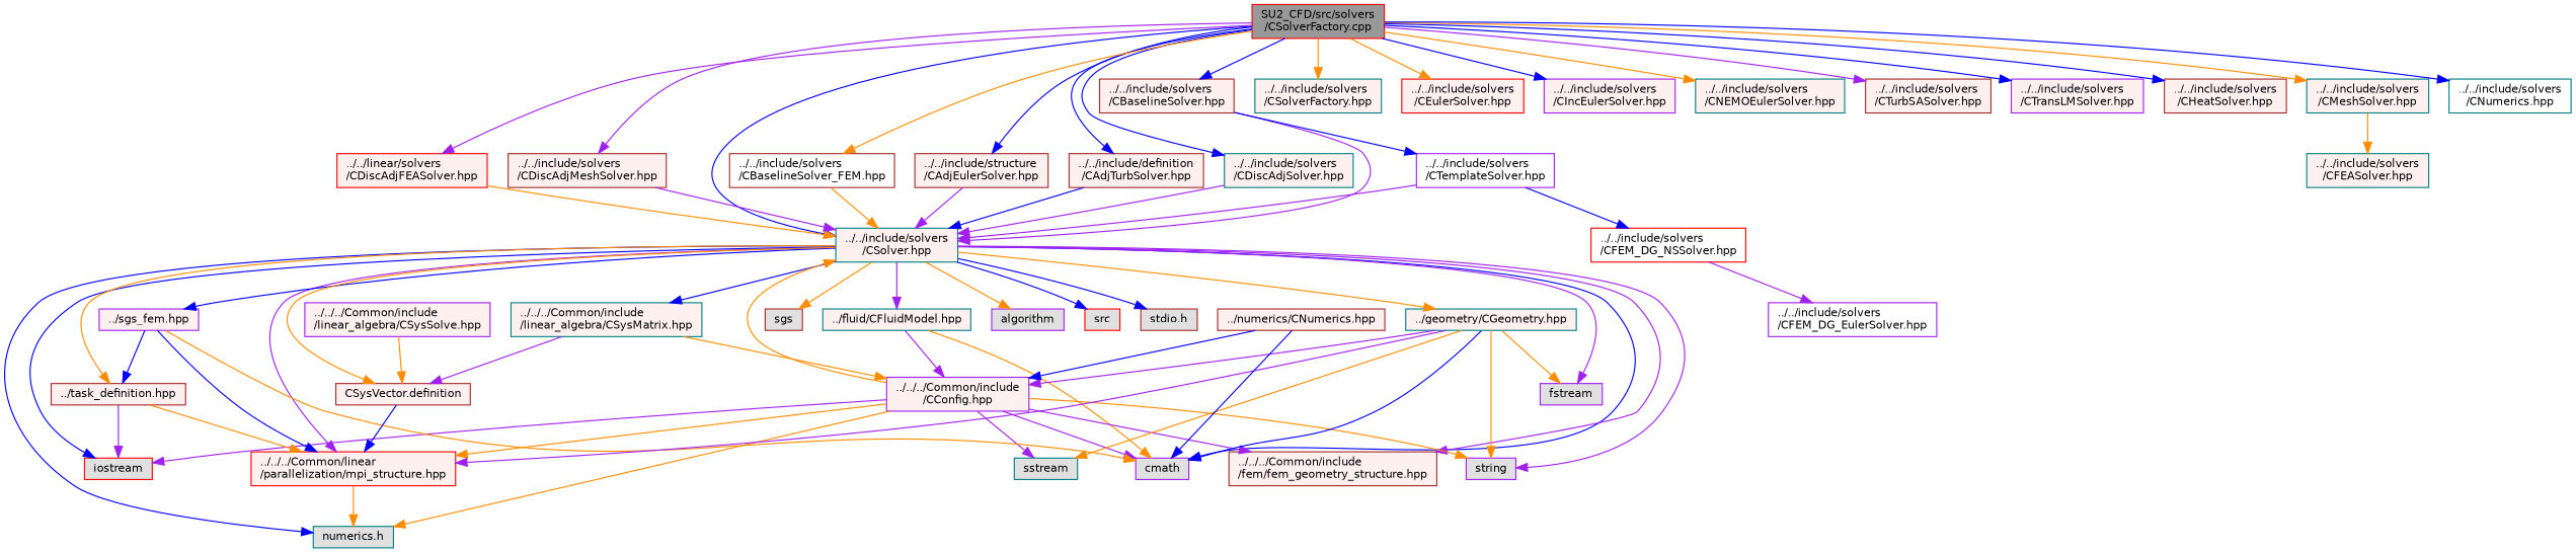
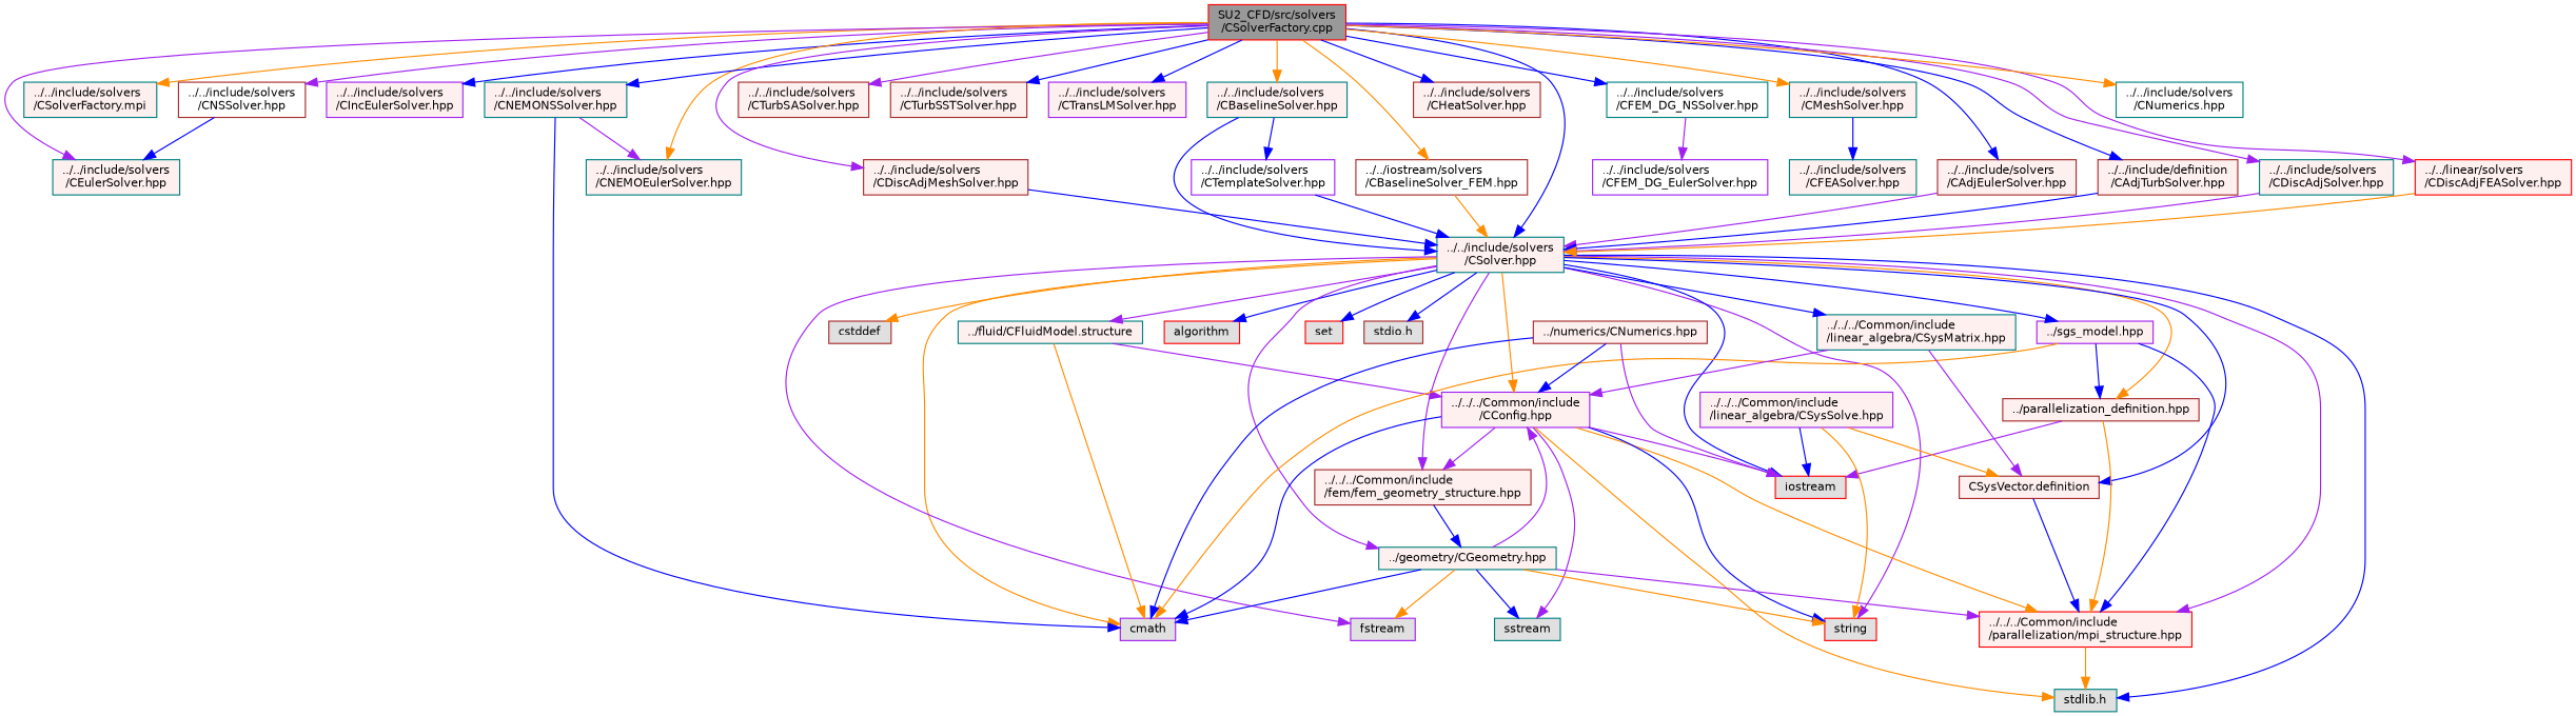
  digraph {
    node [color=teal fillcolor="#FFF0F0" fontname=Helvetica fontsize=10 shape=box style=filled]
    edge [color=darkorange fontname=Helvetica fontsize=10 labelfontname=Helvetica labelfontsize=10 style=solid]
    n1 [color=red fillcolor=grey60 fontcolor=black height=0.2 label="SU2_CFD/src/solvers\l/CSolverFactory.cpp" width=0.4]
    n2 [height=0.2 label="../../include/solvers\l/CSolver.hpp" width=0.4]
-   n3 [height=0.2 label="../../include/solvers\l/CSolverFactory.hpp" width=0.4]
-   n4 [color=red height=0.2 label="../../include/solvers\l/CEulerSolver.hpp" width=0.4]
+   n3 [height=0.2 label="../../include/solvers\l/CSolverFactory.mpi" width=0.4]
+   n4 [height=0.2 label="../../include/solvers\l/CEulerSolver.hpp" width=0.4]
    n5 [color=purple height=0.2 label="../../include/solvers\l/CIncEulerSolver.hpp" width=0.4]
+   n6 [color=brown fillcolor=white height=0.2 label="../../include/solvers\l/CNSSolver.hpp" width=0.4]
    n7 [height=0.2 label="../../include/solvers\l/CNEMOEulerSolver.hpp" width=0.4]
+   n8 [height=0.2 label="../../include/solvers\l/CNEMONSSolver.hpp" width=0.4]
    n9 [color=brown height=0.2 label="../../include/solvers\l/CTurbSASolver.hpp" width=0.4]
+   n10 [color=brown height=0.2 label="../../include/solvers\l/CTurbSSTSolver.hpp" width=0.4]
    n11 [color=purple height=0.2 label="../../include/solvers\l/CTransLMSolver.hpp" width=0.4]
-   n12 [color=brown height=0.2 label="../../include/structure\l/CAdjEulerSolver.hpp" width=0.4]
+   n12 [color=brown height=0.2 label="../../include/solvers\l/CAdjEulerSolver.hpp" width=0.4]
    n13 [color=brown height=0.2 label="../../include/definition\l/CAdjTurbSolver.hpp" width=0.4]
    n14 [color=brown height=0.2 label="../../include/solvers\l/CHeatSolver.hpp" width=0.4]
    n15 [height=0.2 label="../../include/solvers\l/CDiscAdjSolver.hpp" width=0.4]
    n16 [color=red height=0.2 label="../../linear/solvers\l/CDiscAdjFEASolver.hpp" width=0.4]
-   n17 [color=red fillcolor=white height=0.2 label="../../include/solvers\l/CFEM_DG_NSSolver.hpp" width=0.4]
+   n17 [fillcolor=white height=0.2 label="../../include/solvers\l/CFEM_DG_NSSolver.hpp" width=0.4]
    n18 [height=0.2 label="../../include/solvers\l/CMeshSolver.hpp" width=0.4]
    n19 [color=brown height=0.2 label="../../include/solvers\l/CDiscAdjMeshSolver.hpp" width=0.4]
-   n20 [color=brown height=0.2 label="../../include/solvers\l/CBaselineSolver.hpp" width=0.4]
-   n21 [color=brown fillcolor=white height=0.2 label="../../include/solvers\l/CBaselineSolver_FEM.hpp" width=0.4]
+   n20 [height=0.2 label="../../include/solvers\l/CBaselineSolver.hpp" width=0.4]
+   n21 [color=brown fillcolor=white height=0.2 label="../../iostream/solvers\l/CBaselineSolver_FEM.hpp" width=0.4]
    n22 [fillcolor=white height=0.2 label="../../include/solvers\l/CNumerics.hpp" width=0.4]
-   n23 [color=red height=0.2 label="../../../Common/linear\l/parallelization/mpi_structure.hpp" width=0.4]
-   n24 [fillcolor="#E0E0E0" height=0.2 label="numerics.h" width=0.4]
+   n23 [color=red height=0.2 label="../../../Common/include\l/parallelization/mpi_structure.hpp" width=0.4]
+   n24 [fillcolor="#E0E0E0" height=0.2 label="stdlib.h" width=0.4]
    n25 [color=purple fillcolor="#E0E0E0" height=0.2 label=cmath width=0.4]
-   n26 [color=brown fillcolor="#E0E0E0" height=0.2 label=sgs width=0.4]
-   n27 [color=purple fillcolor="#E0E0E0" height=0.2 label=string width=0.4]
+   n26 [color=brown fillcolor="#E0E0E0" height=0.2 label=cstddef width=0.4]
+   n27 [color=red fillcolor="#E0E0E0" height=0.2 label=string width=0.4]
    n28 [color=purple fillcolor="#E0E0E0" height=0.2 label=fstream width=0.4]
-   n29 [color=purple fillcolor="#E0E0E0" height=0.2 label=algorithm width=0.4]
+   n29 [color=red fillcolor="#E0E0E0" height=0.2 label=algorithm width=0.4]
    n30 [color=red fillcolor="#E0E0E0" height=0.2 label=iostream width=0.4]
-   n31 [color=red fillcolor="#E0E0E0" height=0.2 label=src width=0.4]
+   n31 [color=red fillcolor="#E0E0E0" height=0.2 label=set width=0.4]
    n32 [color=brown fillcolor="#E0E0E0" height=0.2 label="stdio.h" width=0.4]
-   n33 [height=0.2 label="../fluid/CFluidModel.hpp" width=0.4]
+   n33 [height=0.2 label="../fluid/CFluidModel.structure" width=0.4]
    n34 [color=purple height=0.2 label="../../../Common/include\l/CConfig.hpp" width=0.4]
-   n35 [color=brown height=0.2 label="../task_definition.hpp" width=0.4]
-   n36 [color=purple height=0.2 label="../sgs_fem.hpp" width=0.4]
+   n35 [color=brown height=0.2 label="../parallelization_definition.hpp" width=0.4]
+   n36 [color=purple height=0.2 label="../sgs_model.hpp" width=0.4]
    n37 [color=brown height=0.2 label="../../../Common/include\l/fem/fem_geometry_structure.hpp" width=0.4]
    n38 [height=0.2 label="../geometry/CGeometry.hpp" width=0.4]
    n39 [height=0.2 label="../../../Common/include\l/linear_algebra/CSysMatrix.hpp" width=0.4]
    n40 [color=brown height=0.2 label="CSysVector.definition" width=0.4]
    n41 [height=0.2 label="../../include/solvers\l/CFEASolver.hpp" width=0.4]
    n42 [color=purple fillcolor=white height=0.2 label="../../include/solvers\l/CTemplateSolver.hpp" width=0.4]
    n43 [color=purple fillcolor=white height=0.2 label="../../include/solvers\l/CFEM_DG_EulerSolver.hpp" width=0.4]
    n44 [fillcolor="#E0E0E0" height=0.2 label=sstream width=0.4]
    n45 [color=brown height=0.2 label="../numerics/CNumerics.hpp" width=0.4]
    n46 [color=purple height=0.2 label="../../../Common/include\l/linear_algebra/CSysSolve.hpp" width=0.4]
    n1 -> n2 [color=blue]
    n1 -> n3
-   n1 -> n4
+   n1 -> n4 [color=purple]
    n1 -> n5 [color=blue]
+   n1 -> n6 [color=purple]
    n1 -> n7
+   n1 -> n8 [color=blue]
    n1 -> n9 [color=purple]
+   n1 -> n10 [color=blue]
    n1 -> n11 [color=blue]
    n1 -> n12 [color=blue]
    n1 -> n13 [color=blue]
    n1 -> n14 [color=blue]
-   n1 -> n15 [color=blue]
+   n1 -> n15 [color=purple]
    n1 -> n16 [color=purple]
-   n42 -> n17 [color=blue]
+   n1 -> n17 [color=blue]
    n1 -> n18
    n1 -> n19 [color=purple]
-   n1 -> n20 [color=blue]
+   n1 -> n20
    n1 -> n21
-   n1 -> n22 [color=blue]
+   n1 -> n22
    n2 -> n23 [color=purple]
    n2 -> n24 [color=blue]
-   n2 -> n25 [color=blue]
+   n2 -> n25
    n2 -> n26
    n2 -> n27 [color=purple]
    n2 -> n28 [color=purple]
-   n2 -> n29
+   n2 -> n29 [color=blue]
    n2 -> n30 [color=blue]
    n2 -> n31 [color=blue]
    n2 -> n32 [color=blue]
    n2 -> n33 [color=purple]
-   n34 -> n2
+   n2 -> n34
    n2 -> n35
    n2 -> n36 [color=blue]
    n2 -> n37 [color=purple]
-   n2 -> n38
+   n2 -> n38 [color=purple]
    n2 -> n39 [color=blue]
-   n2 -> n40
+   n2 -> n40 [color=blue]
+   n6 -> n4 [color=blue]
+   n8 -> n7 [color=purple]
+   n8 -> n25 [color=blue]
    n12 -> n2 [color=purple]
    n13 -> n2 [color=blue]
    n15 -> n2 [color=purple]
    n16 -> n2
    n17 -> n43 [color=purple]
-   n18 -> n41
-   n19 -> n2 [color=purple]
-   n20 -> n2 [color=purple]
+   n18 -> n41 [color=blue]
+   n19 -> n2 [color=blue]
+   n20 -> n2 [color=blue]
    n20 -> n42 [color=blue]
    n21 -> n2
    n23 -> n24
    n33 -> n25
    n33 -> n34 [color=purple]
    n34 -> n23
    n34 -> n24
-   n34 -> n25 [color=purple]
-   n34 -> n27
+   n34 -> n25 [color=blue]
+   n34 -> n27 [color=blue]
    n34 -> n30 [color=purple]
    n34 -> n37 [color=purple]
    n34 -> n44 [color=purple]
    n35 -> n23
    n35 -> n30 [color=purple]
    n36 -> n23 [color=blue]
    n36 -> n25
    n36 -> n35 [color=blue]
+   n37 -> n38 [color=blue]
    n38 -> n23 [color=purple]
    n38 -> n25 [color=blue]
    n38 -> n27
    n38 -> n28
    n38 -> n34 [color=purple]
-   n38 -> n44
-   n39 -> n34
+   n38 -> n44 [color=blue]
+   n39 -> n34 [color=purple]
    n39 -> n40 [color=purple]
    n40 -> n23 [color=blue]
-   n42 -> n2 [color=purple]
+   n42 -> n2 [color=blue]
    n45 -> n25 [color=blue]
+   n45 -> n30 [color=purple]
    n45 -> n34 [color=blue]
+   n46 -> n27
+   n46 -> n30 [color=blue]
    n46 -> n40
  }
